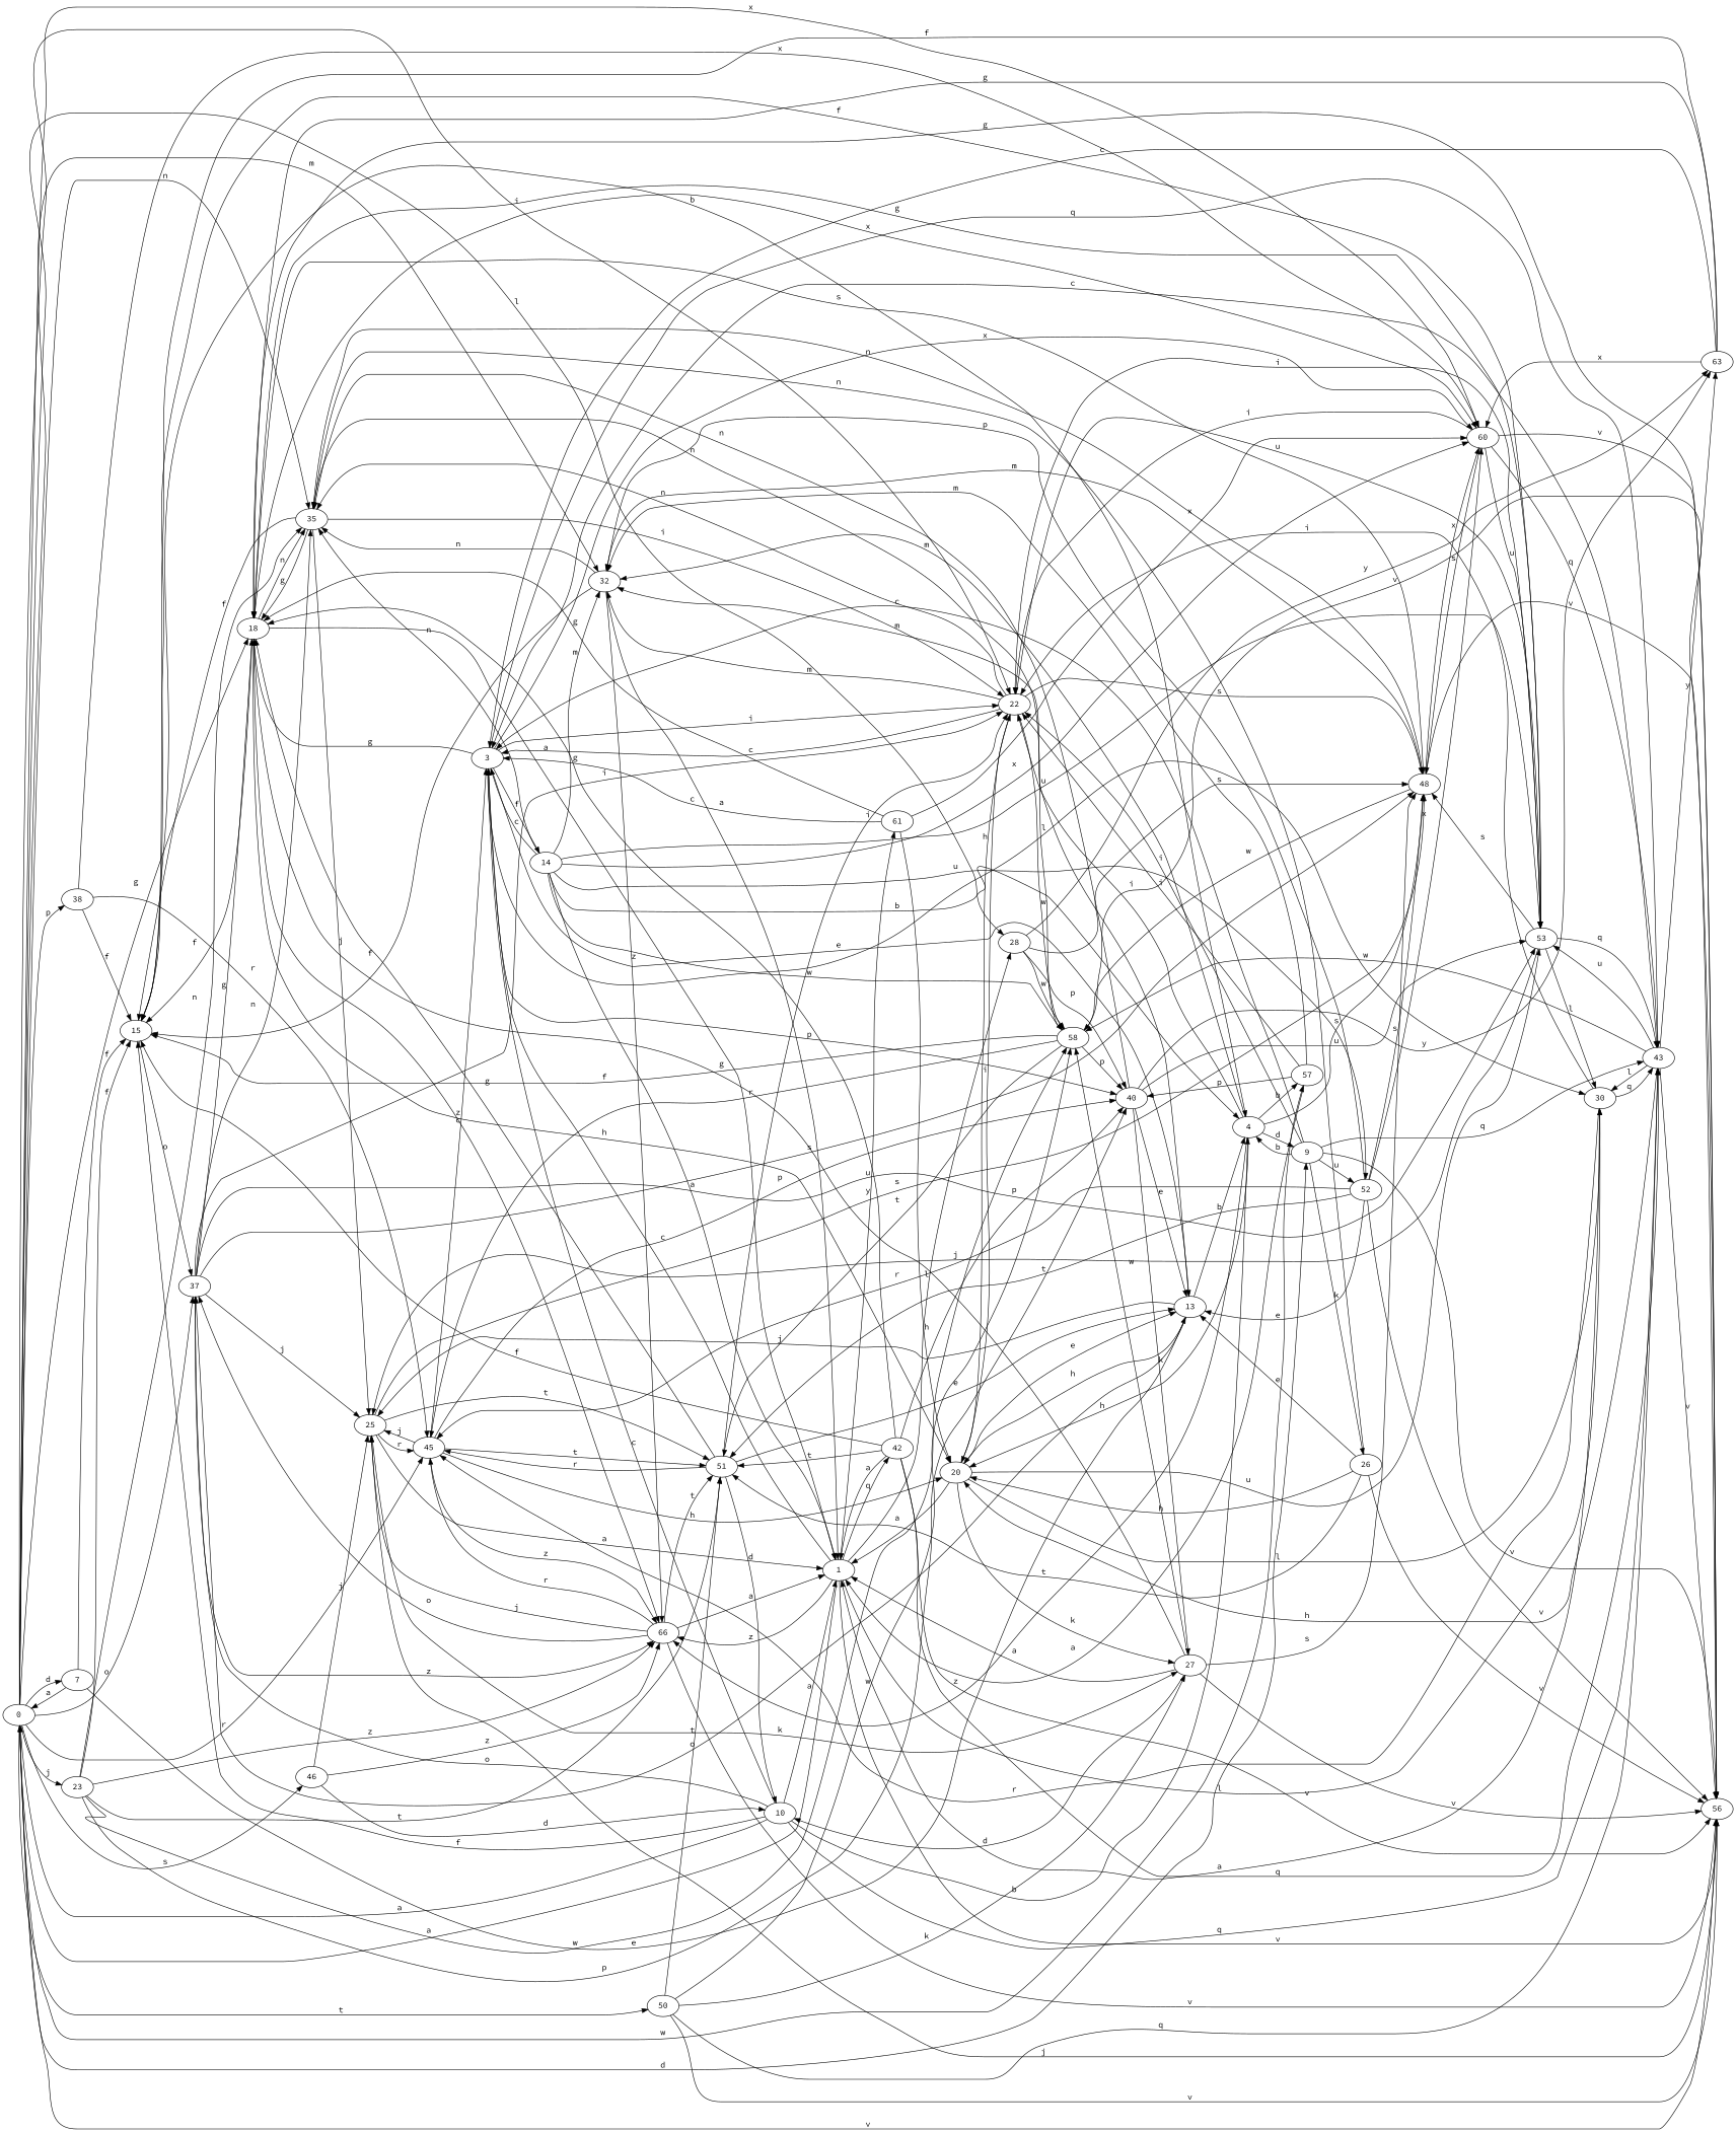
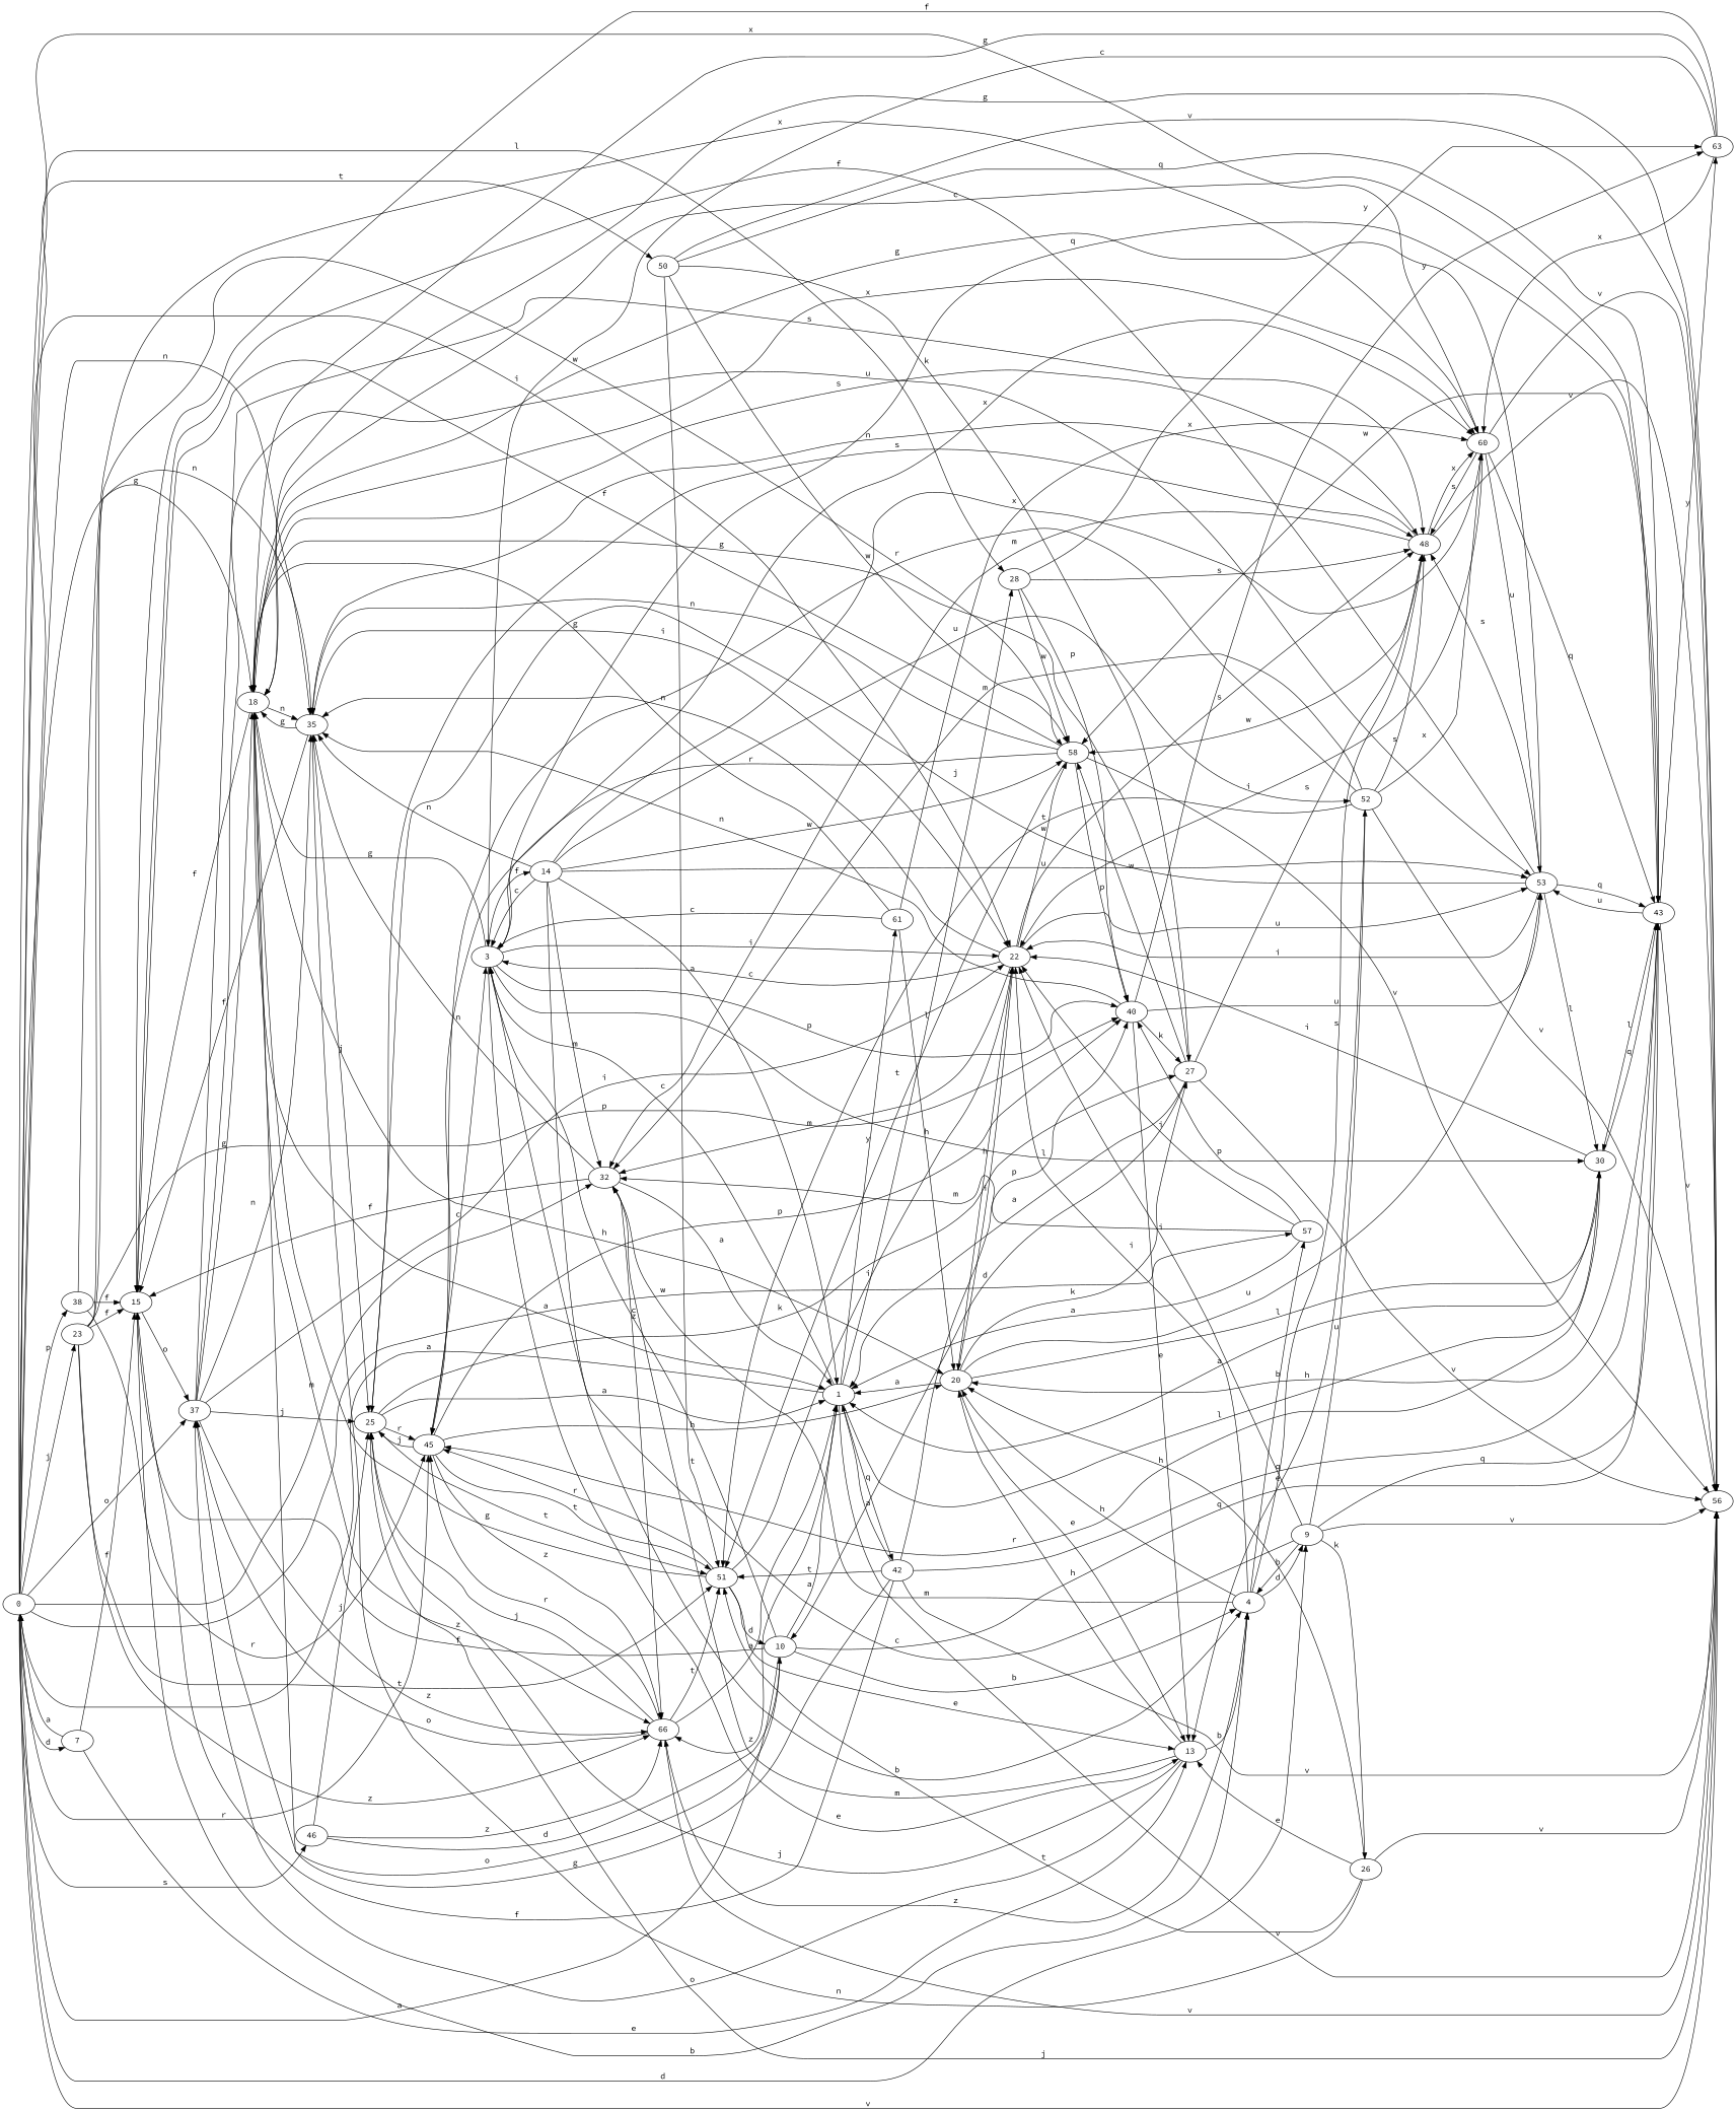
  strict digraph {
    fontname="Source Code Pro"
    rankdir=LR
    node [fontname="Source Code Pro"]
    edge [fontname="Source Code Pro"]
    0
    7
    9
    18
    22
    23
    28
    32
    35
    37
    38
    45
    46
    50
    56
    57
    60
    13
    15
    n20 [label=3]
    4
    43
    26
    52
    1
    66
    20
    48
    53
    58
    40
    51
    63
    25
    10
    27
    30
    42
    61
    14
    0 -> 7 [label=d]
    0 -> 9 [label=d]
    0 -> 18 [label=g]
    0 -> 22 [label=i]
    0 -> 23 [label=j]
    0 -> 28 [label=l]
    0 -> 32 [label=m]
    0 -> 35 [label=n]
    0 -> 37 [label=o]
    0 -> 38 [label=p]
    0 -> 45 [label=r]
    0 -> 46 [label=s]
    0 -> 50 [label=t]
    0 -> 56 [label=v]
    0 -> 57 [label=w]
    0 -> 60 [label=x]
    7 -> 0 [label=a]
    7 -> 13 [label=e]
    7 -> 15 [label=f]
    9 -> 22 [label=i]
    9 -> 56 [label=v]
    9 -> n20 [label=c]
    9 -> 4 [label=b]
    9 -> 43 [label=q]
    9 -> 26 [label=k]
    9 -> 52 [label=u]
    18 -> 35 [label=n]
    18 -> 60 [label=x]
    18 -> 15 [label=f]
    18 -> 1 [label=a]
    18 -> 66 [label=z]
    18 -> 20 [label=h]
    18 -> 48 [label=s]
    22 -> 32 [label=m]
    22 -> 35 [label=n]
    22 -> n20 [label=c]
    22 -> 20 [label=h]
    22 -> 48 [label=s]
    22 -> 53 [label=u]
    22 -> 58 [label=w]
    23 -> 35 [label=n]
    23 -> 15 [label=f]
    23 -> 66 [label=z]
    23 -> 58 [label=w]
    23 -> 40 [label=p]
    23 -> 51 [label=t]
    28 -> 48 [label=s]
    28 -> 58 [label=w]
    28 -> 40 [label=p]
    28 -> 63 [label=y]
    32 -> 35 [label=n]
    32 -> 15 [label=f]
    32 -> 1 [label=a]
    32 -> 66 [label=z]
    35 -> 18 [label=g]
    35 -> 22 [label=i]
    35 -> 15 [label=f]
    35 -> 25 [label=j]
    37 -> 18 [label=g]
    37 -> 22 [label=i]
    37 -> 35 [label=n]
    37 -> 66 [label=z]
    37 -> 48 [label=s]
    37 -> 53 [label=u]
    37 -> 25 [label=j]
    38 -> 45 [label=r]
    38 -> 60 [label=x]
    38 -> 15 [label=f]
    45 -> n20 [label=c]
    45 -> 66 [label=z]
    45 -> 20 [label=h]
    45 -> 40 [label=p]
    45 -> 51 [label=t]
    45 -> 25 [label=j]
    46 -> 66 [label=z]
    46 -> 25 [label=j]
    46 -> 10 [label=d]
    50 -> 56 [label=v]
    50 -> 43 [label=q]
    50 -> 58 [label=w]
    50 -> 51 [label=t]
    50 -> 27 [label=k]
    56 -> 18 [label=g]
    56 -> 25 [label=j]
    57 -> 22 [label=i]
    57 -> 32 [label=m]
    57 -> 1 [label=a]
    57 -> 40 [label=p]
    60 -> 22 [label=i]
    60 -> 56 [label=v]
    60 -> 43 [label=q]
    60 -> 48 [label=s]
    60 -> 53 [label=u]
    13 -> 32 [label=m]
    13 -> 37 [label=o]
    13 -> 4 [label=b]
    13 -> 20 [label=h]
    13 -> 25 [label=j]
    15 -> 37 [label=o]
    15 -> 4 [label=b]
    n20 -> 18 [label=g]
    n20 -> 22 [label=i]
    n20 -> 60 [label=x]
    n20 -> 13 [label=e]
    n20 -> 43 [label=q]
    n20 -> 40 [label=p]
    n20 -> 30 [label=l]
    n20 -> 14 [label=f]
    4 -> 9 [label=d]
    4 -> 22 [label=i]
    4 -> 32 [label=m]
    4 -> 57 [label=b]
    4 -> 66 [label=z]
    4 -> 20 [label=h]
    4 -> 48 [label=s]
    43 -> 56 [label=v]
-   43 -> n20 [label=c]
+   43 -> 18 [label=c]
    43 -> 20 [label=h]
    43 -> 53 [label=u]
    43 -> 58 [label=w]
    43 -> 63 [label=y]
    43 -> 30 [label=l]
    26 -> 35 [label=n]
    26 -> 56 [label=v]
    26 -> 13 [label=e]
    26 -> 20 [label=h]
    26 -> 51 [label=t]
-   52 -> 32 [label=p]
+   52 -> 32 [label=m]
    52 -> 45 [label=r]
    52 -> 56 [label=v]
    52 -> 60 [label=x]
    52 -> 13 [label=e]
    52 -> 48 [label=s]
    52 -> 51 [label=t]
    1 -> 0 [label=a]
    1 -> 28 [label=l]
    1 -> 56 [label=v]
    1 -> n20 [label=c]
    1 -> 66 [label=z]
    1 -> 30 [label=l]
    1 -> 42 [label=q]
    1 -> 61 [label=y]
    66 -> 37 [label=o]
    66 -> 45 [label=r]
    66 -> 56 [label=v]
    66 -> 1 [label=a]
    66 -> 51 [label=t]
    66 -> 25 [label=j]
    20 -> 22 [label=i]
    20 -> 13 [label=e]
    20 -> 1 [label=a]
    20 -> 53 [label=u]
    20 -> 27 [label=k]
    20 -> 30 [label=l]
    48 -> 32 [label=m]
    48 -> 35 [label=n]
    48 -> 56 [label=v]
    48 -> 60 [label=x]
    48 -> 58 [label=w]
    53 -> 18 [label=g]
    53 -> 22 [label=i]
    53 -> 15 [label=f]
    53 -> 43 [label=q]
    53 -> 48 [label=s]
    53 -> 25 [label=j]
    53 -> 30 [label=l]
    58 -> 35 [label=n]
    58 -> 45 [label=r]
    58 -> 56 [label=v]
    58 -> 15 [label=f]
    58 -> 40 [label=p]
    58 -> 51 [label=t]
    40 -> 35 [label=n]
    40 -> 13 [label=e]
    40 -> 53 [label=u]
    40 -> 63 [label=y]
    40 -> 27 [label=k]
    51 -> 18 [label=g]
    51 -> 22 [label=i]
    51 -> 45 [label=r]
    51 -> 13 [label=e]
    51 -> 10 [label=d]
    63 -> 18 [label=g]
    63 -> 60 [label=x]
    63 -> 15 [label=f]
    63 -> n20 [label=c]
    25 -> 45 [label=r]
    25 -> 1 [label=a]
    25 -> 48 [label=s]
    25 -> 51 [label=t]
    25 -> 27 [label=k]
    10 -> 0 [label=a]
    10 -> 37 [label=o]
    10 -> 15 [label=f]
    10 -> n20 [label=c]
    10 -> 4 [label=b]
    10 -> 43 [label=q]
    10 -> 1 [label=a]
    27 -> 18 [label=g]
    27 -> 56 [label=v]
    27 -> 1 [label=a]
    27 -> 48 [label=s]
    27 -> 58 [label=w]
    27 -> 10 [label=d]
    30 -> 22 [label=i]
    30 -> 45 [label=r]
    30 -> 43 [label=q]
    30 -> 1 [label=a]
    42 -> 18 [label=g]
    42 -> 56 [label=v]
    42 -> 15 [label=f]
    42 -> 43 [label=q]
    42 -> 1 [label=a]
    42 -> 40 [label=p]
    42 -> 51 [label=t]
    61 -> 18 [label=g]
    61 -> 60 [label=x]
    61 -> n20 [label=c]
    61 -> 20 [label=h]
    14 -> 32 [label=m]
    14 -> 35 [label=n]
    14 -> 60 [label=x]
    14 -> n20 [label=c]
    14 -> 4 [label=b]
    14 -> 52 [label=u]
    14 -> 1 [label=a]
    14 -> 53 [label=u]
    14 -> 58 [label=w]
  }
